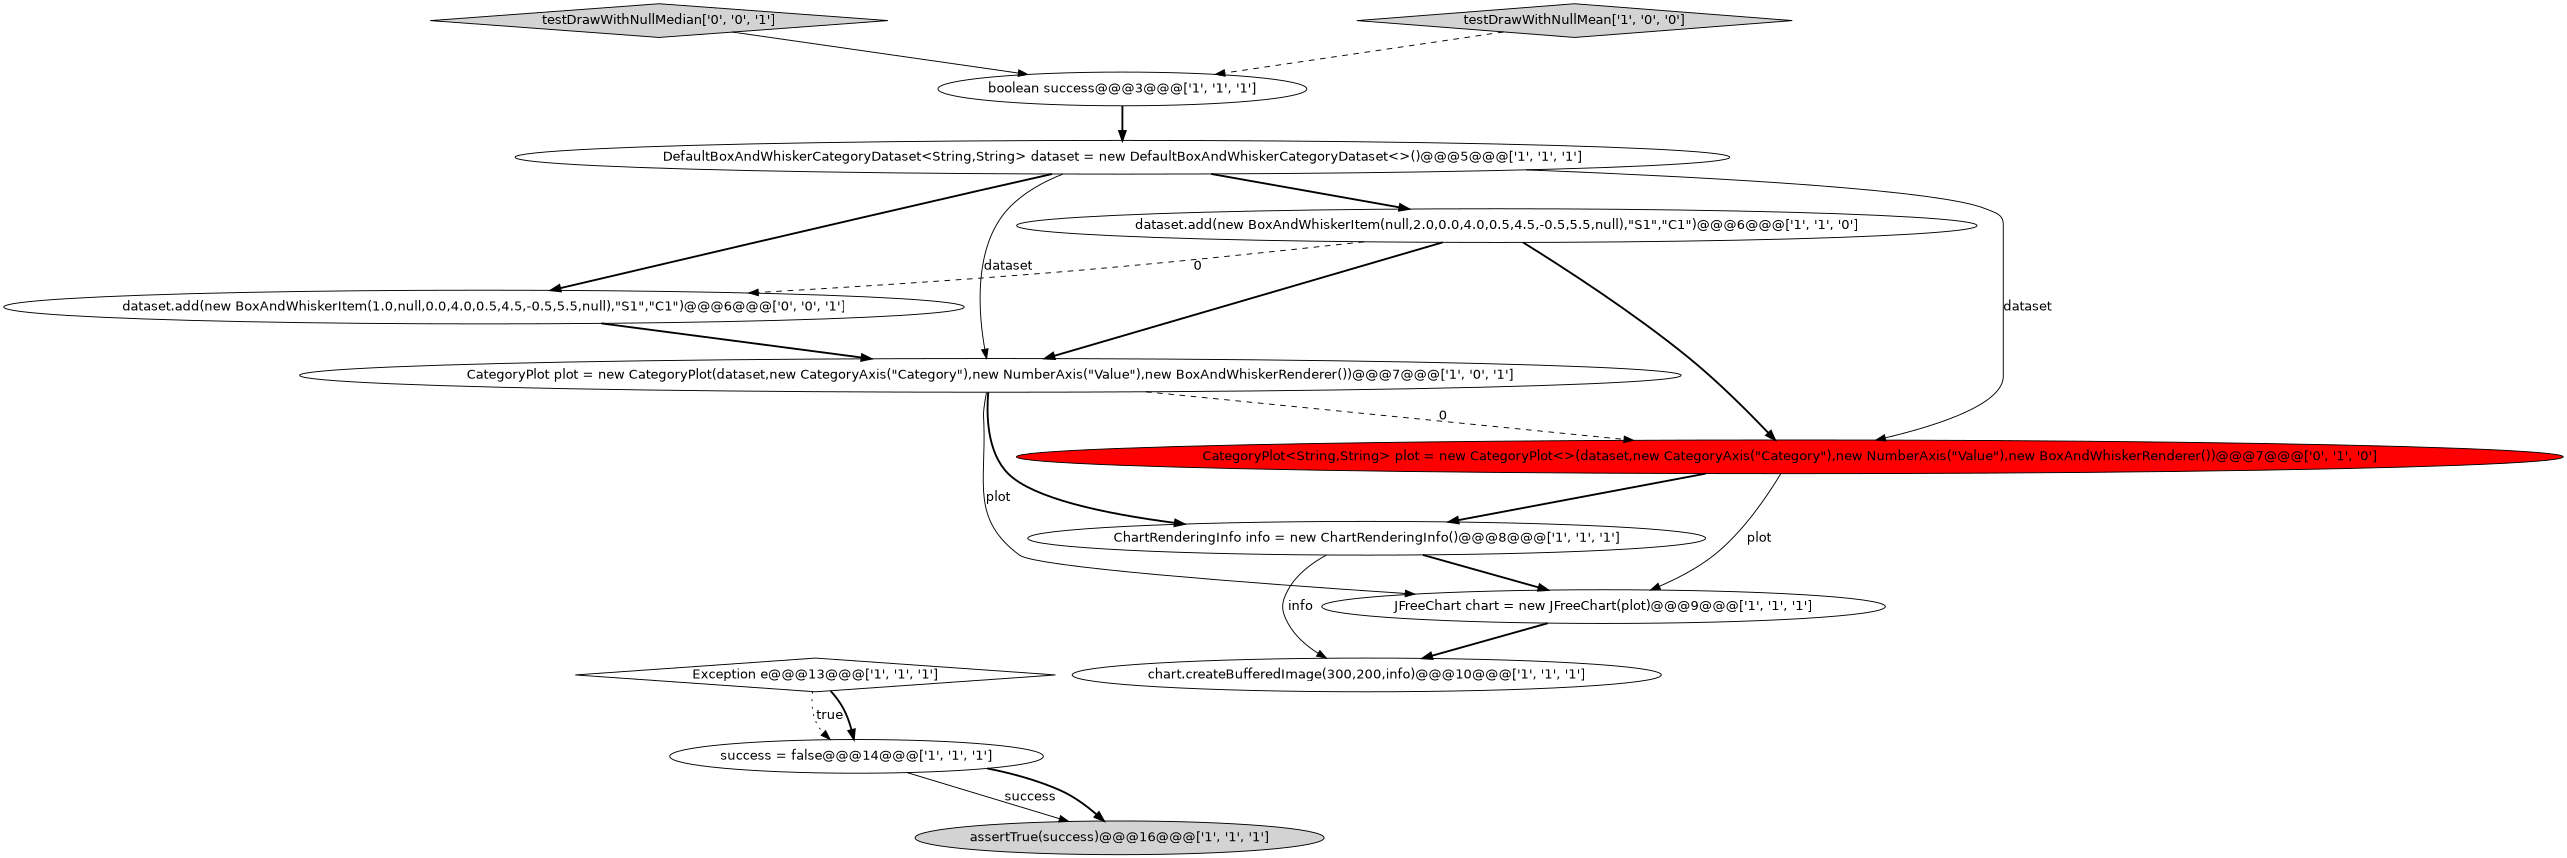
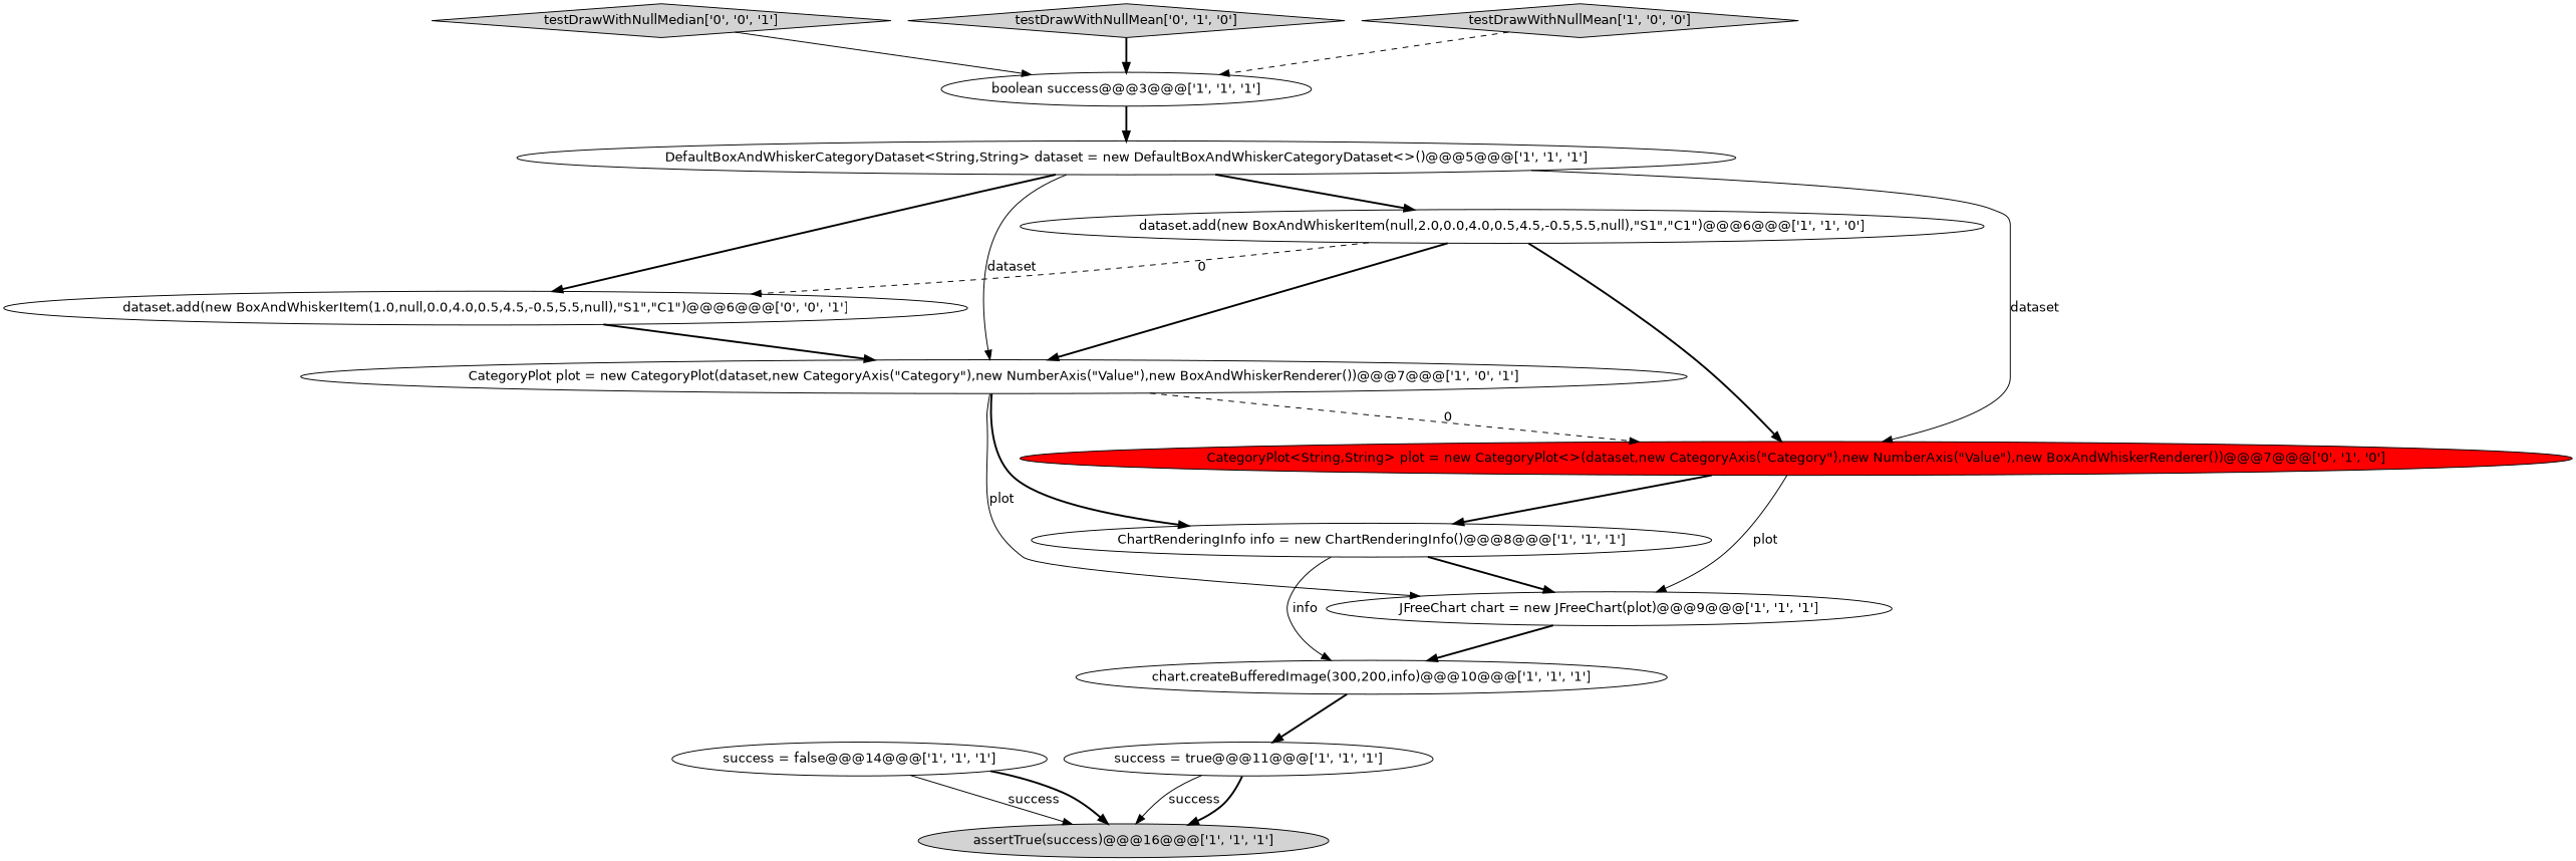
  digraph {
    fontname="DejaVu Sans"
    node [fillcolor=white fontname="DejaVu Sans" shape=ellipse style=filled]
    edge [fontname="DejaVu Sans" style=bold]
    n1 [fillcolor=lightgray label="testDrawWithNullMedian['0', '0', '1']" shape=diamond]
    n2 [label="boolean success@@@3@@@['1', '1', '1']"]
    n3 [label="DefaultBoxAndWhiskerCategoryDataset<String,String> dataset = new DefaultBoxAndWhiskerCategoryDataset<>()@@@5@@@['1', '1', '1']"]
    n4 [label="dataset.add(new BoxAndWhiskerItem(1.0,null,0.0,4.0,0.5,4.5,-0.5,5.5,null),\"S1\",\"C1\")@@@6@@@['0', '0', '1']"]
    n5 [label="CategoryPlot plot = new CategoryPlot(dataset,new CategoryAxis(\"Category\"),new NumberAxis(\"Value\"),new BoxAndWhiskerRenderer())@@@7@@@['1', '0', '1']"]
    n6 [fillcolor=red label="CategoryPlot<String,String> plot = new CategoryPlot<>(dataset,new CategoryAxis(\"Category\"),new NumberAxis(\"Value\"),new BoxAndWhiskerRenderer())@@@7@@@['0', '1', '0']"]
    n7 [label="JFreeChart chart = new JFreeChart(plot)@@@9@@@['1', '1', '1']"]
    n8 [label="ChartRenderingInfo info = new ChartRenderingInfo()@@@8@@@['1', '1', '1']"]
    n9 [label="success = false@@@14@@@['1', '1', '1']"]
    n10 [fillcolor=lightgray label="assertTrue(success)@@@16@@@['1', '1', '1']"]
    n11 [label="chart.createBufferedImage(300,200,info)@@@10@@@['1', '1', '1']"]
+   n12 [label="success = true@@@11@@@['1', '1', '1']"]
+   n13 [fillcolor=lightgray label="testDrawWithNullMean['0', '1', '0']" shape=diamond]
    n14 [label="dataset.add(new BoxAndWhiskerItem(null,2.0,0.0,4.0,0.5,4.5,-0.5,5.5,null),\"S1\",\"C1\")@@@6@@@['1', '1', '0']"]
-   n15 [label="Exception e@@@13@@@['1', '1', '1']" shape=diamond]
    n16 [fillcolor=lightgray label="testDrawWithNullMean['1', '0', '0']" shape=diamond]
    n1 -> n2 [style=solid]
    n2 -> n3
    n3 -> n4
    n3 -> n5 [label=dataset style=solid]
    n3 -> n6 [label=dataset style=solid]
    n3 -> n14
    n4 -> n5
    n5 -> n6 [label=0 style=dashed]
    n5 -> n7 [label=plot style=solid]
    n5 -> n8
    n6 -> n7 [label=plot style=solid]
    n6 -> n8
    n7 -> n11
    n8 -> n7
    n8 -> n11 [label=info style=solid]
    n9 -> n10 [label=success style=solid]
    n9 -> n10
+   n11 -> n12
+   n12 -> n10 [label=success style=solid]
+   n12 -> n10
+   n13 -> n2
    n14 -> n4 [label=0 style=dashed]
    n14 -> n5
    n14 -> n6
-   n15 -> n9 [label=true style=dotted]
-   n15 -> n9
    n16 -> n2 [style=dashed]
  }
